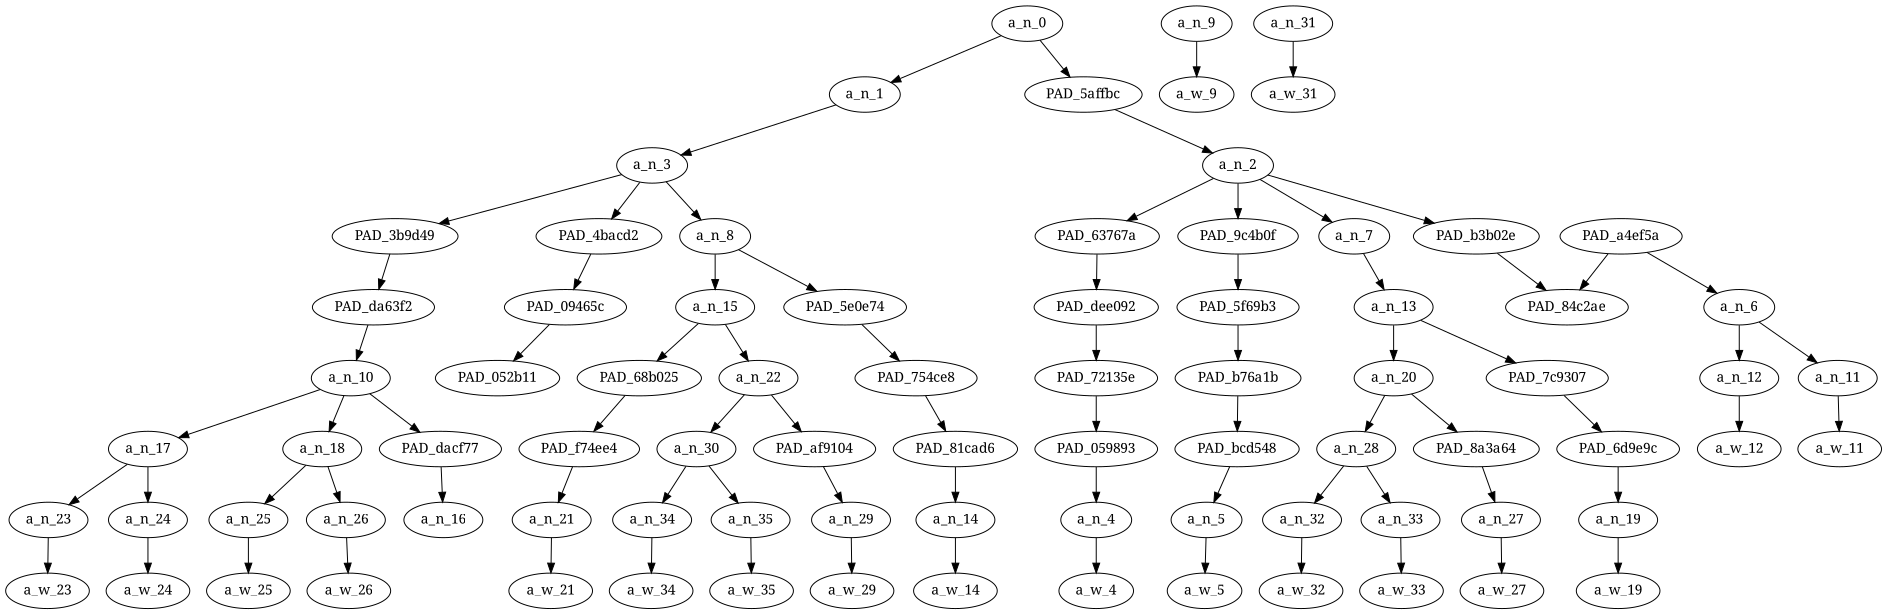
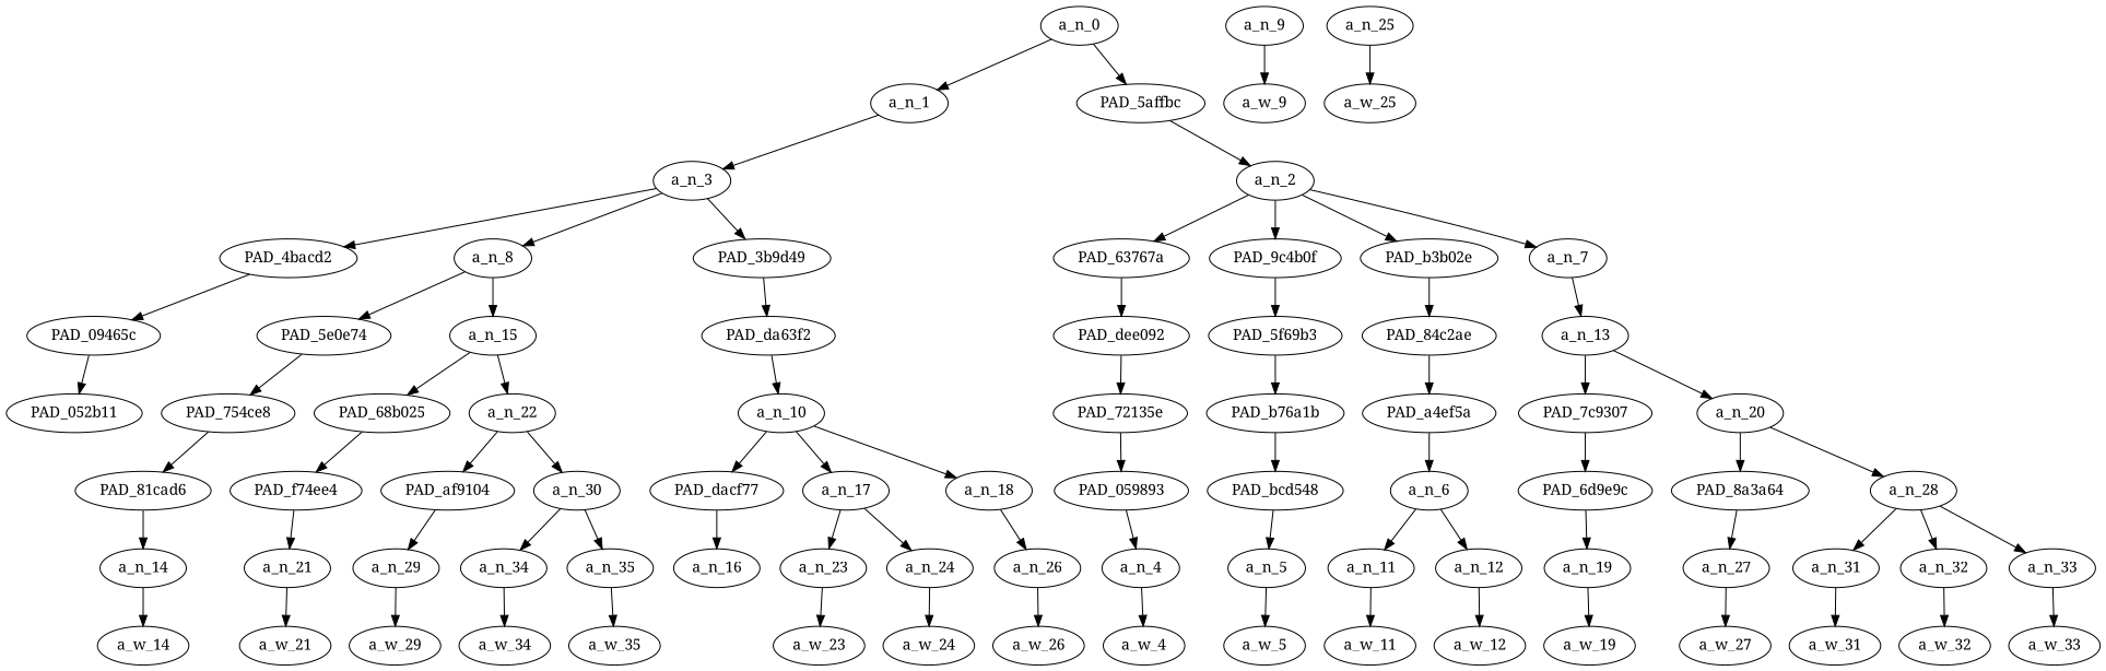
  strict digraph {
    fontname="Noto Serif"
    node [div_dir=1 fontname="Noto Serif" index=0 level=1 text_span="[11]" value=0.03232457]
    edge [fontname="Noto Serif"]
    a_n_0 [div_dir=-1 level=8 text_span="[0, 1, 2, 3, 4, 5, 6, 7, 8, 9, 10, 11, 12, 13, 14, 15, 16, 17, 18, 19]" value=0.99999998]
    a_n_1 [level=7 text_span="[0, 1, 2, 3, 4, 5, 6, 7, 8, 9, 10]" value=0.66310521]
    PAD_5affbc [div_dir=-1 index=1 level=7 text_span="[11, 12, 13, 14, 15, 16, 17, 18, 19]" value=0.33688701]
    a_n_3 [level=6 text_span="[0, 1, 2, 3, 4, 5, 6, 7, 8, 9, 10]" value=0.66307296]
    a_n_2 [div_dir=-1 index=1 level=6 text_span="[11, 12, 13, 14, 15, 16, 17, 18, 19]" value=0.33688701]
    PAD_4bacd2 [index=1 level=5 text_span="[5]" value=0.02678423]
    a_n_8 [level=5 text_span="[0, 1, 2, 3, 4]" value=0.39231377]
    n8 [div_dir=-1 index=2 label=PAD_3b9d49 level=5 text_span="[6, 7, 8, 9, 10]" value=0.24394272]
    PAD_63767a [index=3 level=5]
    PAD_9c4b0f [index=4 level=5 text_span="[12]" value=0.03018156]
    PAD_b3b02e [div_dir=-1 index=5 level=5 text_span="[13, 14]" value=0.12426201]
    a_n_7 [div_dir=-1 index=6 level=5 text_span="[15, 16, 17, 18, 19]" value=0.15006580]
    PAD_09465c [index=2 level=4 text_span="[5]" value=0.02678423]
    PAD_5e0e74 [level=4 text_span="[0]" value=0.15643177]
    a_n_15 [index=1 level=4 text_span="[1, 2, 3, 4]" value=0.23584054]
    PAD_da63f2 [div_dir=-1 index=3 level=4 text_span="[6, 7, 8, 9, 10]" value=0.24394272]
    PAD_052b11 [index=3 level=3 text_span="[5]" value=0.02678423]
    PAD_754ce8 [level=3 text_span="[0]" value=0.15643177]
    PAD_68b025 [index=1 level=3 text_span="[1]" value=0.05146532]
    a_n_22 [div_dir=-1 index=2 level=3 text_span="[2, 3, 4]" value=0.18433531]
    a_n_10 [div_dir=-1 index=4 level=3 text_span="[6, 7, 8, 9, 10]" value=0.24394272]
    a_n_9 [index=5 text_span="[5]" value=0.02678423]
    a_w_9 [div_dir=0 index=5 level=0 text_span="[5]" value=and]
    PAD_81cad6 [level=2 text_span="[0]" value=0.15643177]
    PAD_f74ee4 [index=1 level=2 text_span="[1]" value=0.05146532]
    PAD_af9104 [div_dir=-1 index=2 level=2 text_span="[2]" value=0.02746574]
    a_n_30 [div_dir=-1 index=3 level=2 text_span="[3, 4]" value=0.15686345]
    a_n_14 [text_span="[0]" value=0.15643177]
    a_w_14 [div_dir=0 level=0 text_span="[0]" value=recognising]
    a_n_21 [index=1 text_span="[1]" value=0.05146532]
    a_n_29 [div_dir=-1 index=2 text_span="[2]" value=0.02746574]
    a_n_34 [index=3 text_span="[3]" value=0.10947672]
    a_n_35 [div_dir=-1 index=4 text_span="[4]" value=0.04738158]
    a_w_21 [div_dir=0 index=1 level=0 text_span="[1]" value=jerusalem]
    a_w_29 [div_dir=0 index=2 level=0 text_span="[2]" value=as]
    a_w_34 [div_dir=0 index=3 level=0 text_span="[3]" value=israels]
    a_w_35 [div_dir=0 index=4 level=0 text_span="[4]" value=capital]
    PAD_dacf77 [div_dir=-1 index=5 level=2 text_span="[6]" value=0.06685798]
    a_n_17 [index=6 level=2 text_span="[7, 8]" value=0.10450924]
    a_n_18 [index=7 level=2 text_span="[9, 10]" value=0.07248878]
    a_n_16 [div_dir=-1 index=6 text_span="[6]" value=0.06685798]
    a_n_23 [index=7 text_span="[7]" value=0.03004952]
    a_n_24 [index=8 text_span="[8]" value=0.07441862]
    a_n_25 [div_dir=-1 index=9 text_span="[9]" value=0.02523518]
    a_n_26 [index=10 text_span="[10]" value=0.04718937]
    a_w_23 [div_dir=0 index=7 level=0 text_span="[7]" value=the]
    a_w_24 [div_dir=0 index=8 level=0 text_span="[8]" value=arabs]
    a_w_25 [div_dir=0 index=9 level=0 text_span="[9]" value=to]
    a_w_26 [div_dir=0 index=10 level=0 text_span="[10]" value=jordan]
    PAD_dee092 [index=4 level=4]
    PAD_5f69b3 [index=5 level=4 text_span="[12]" value=0.03018156]
    PAD_84c2ae [div_dir=-1 index=6 level=4 text_span="[13, 14]" value=0.12426201]
    a_n_13 [div_dir=-1 index=7 level=4 text_span="[15, 16, 17, 18, 19]" value=0.14997780]
    PAD_72135e [index=5 level=3]
    PAD_b76a1b [index=6 level=3 text_span="[12]" value=0.03018156]
    PAD_a4ef5a [div_dir=-1 index=7 level=3 text_span="[13, 14]" value=0.12426201]
    PAD_7c9307 [index=8 level=3 text_span="[15]" value=0.02800371]
    a_n_20 [div_dir=-1 index=9 level=3 text_span="[16, 17, 18, 19]" value=0.12188609]
    PAD_059893 [index=8 level=2]
    a_n_4 [index=11]
    a_w_4 [div_dir=0 index=11 level=0 value=is]
    PAD_bcd548 [index=9 level=2 text_span="[12]" value=0.03018156]
    a_n_5 [index=12 text_span="[12]" value=0.03018156]
    a_w_5 [div_dir=0 index=12 level=0 text_span="[12]" value=not]
    a_n_6 [div_dir=-1 index=10 level=2 text_span="[13, 14]" value=0.12426201]
    a_n_11 [div_dir=-1 index=13 text_span="[13]" value=0.05644069]
    a_n_12 [index=14 text_span="[14]" value=0.06768941]
    a_w_11 [div_dir=0 index=13 level=0 text_span="[13]" value=pro]
    a_w_12 [div_dir=0 index=14 level=0 text_span="[14]" value=israel]
    PAD_6d9e9c [index=11 level=2 text_span="[15]" value=0.02800371]
    PAD_8a3a64 [index=12 level=2 text_span="[16]" value=0.02391930]
    a_n_28 [div_dir=-1 index=13 level=2 text_span="[17, 18, 19]" value=0.09786065]
    a_n_19 [index=15 text_span="[15]" value=0.02800371]
    a_n_27 [index=16 text_span="[16]" value=0.02391930]
    a_n_31 [div_dir=-1 index=17 text_span="[17]" value=0.03274064]
    a_n_32 [index=18 text_span="[18]" value=0.02327278]
    a_n_33 [div_dir=-1 index=19 text_span="[19]" value=0.04170502]
    a_w_19 [div_dir=0 index=15 level=0 text_span="[15]" value=it]
    a_w_27 [div_dir=0 index=16 level=0 text_span="[16]" value=is1]
    a_w_31 [div_dir=0 index=17 level=0 text_span="[17]" value=fact]
    a_w_32 [div_dir=0 index=18 level=0 text_span="[18]" value=and1]
    a_w_33 [div_dir=0 index=19 level=0 text_span="[19]" value=truth]
    a_n_0 -> a_n_1
    a_n_0 -> PAD_5affbc
    a_n_1 -> a_n_3
    PAD_5affbc -> a_n_2
    a_n_3 -> PAD_4bacd2
    a_n_3 -> a_n_8
    a_n_3 -> n8
    a_n_2 -> PAD_63767a
    a_n_2 -> PAD_9c4b0f
    a_n_2 -> PAD_b3b02e
    a_n_2 -> a_n_7
    PAD_4bacd2 -> PAD_09465c
    a_n_8 -> PAD_5e0e74
    a_n_8 -> a_n_15
    n8 -> PAD_da63f2
    PAD_63767a -> PAD_dee092
    PAD_9c4b0f -> PAD_5f69b3
    PAD_b3b02e -> PAD_84c2ae
    a_n_7 -> a_n_13
    PAD_09465c -> PAD_052b11
    PAD_5e0e74 -> PAD_754ce8
    a_n_15 -> PAD_68b025
    a_n_15 -> a_n_22
    PAD_da63f2 -> a_n_10
    PAD_754ce8 -> PAD_81cad6
    PAD_68b025 -> PAD_f74ee4
    a_n_22 -> PAD_af9104
    a_n_22 -> a_n_30
    a_n_10 -> PAD_dacf77
    a_n_10 -> a_n_17
    a_n_10 -> a_n_18
    a_n_9 -> a_w_9
    PAD_81cad6 -> a_n_14
    PAD_f74ee4 -> a_n_21
    PAD_af9104 -> a_n_29
    a_n_30 -> a_n_34
    a_n_30 -> a_n_35
    a_n_14 -> a_w_14
    a_n_21 -> a_w_21
    a_n_29 -> a_w_29
    a_n_34 -> a_w_34
    a_n_35 -> a_w_35
    PAD_dacf77 -> a_n_16
    a_n_17 -> a_n_23
    a_n_17 -> a_n_24
-   a_n_18 -> a_n_25
    a_n_18 -> a_n_26
    a_n_23 -> a_w_23
    a_n_24 -> a_w_24
    a_n_25 -> a_w_25
    a_n_26 -> a_w_26
    PAD_dee092 -> PAD_72135e
    PAD_5f69b3 -> PAD_b76a1b
-   PAD_a4ef5a -> PAD_84c2ae
+   PAD_84c2ae -> PAD_a4ef5a
    a_n_13 -> PAD_7c9307
    a_n_13 -> a_n_20
    PAD_72135e -> PAD_059893
    PAD_b76a1b -> PAD_bcd548
    PAD_a4ef5a -> a_n_6
    PAD_7c9307 -> PAD_6d9e9c
    a_n_20 -> PAD_8a3a64
    a_n_20 -> a_n_28
    PAD_059893 -> a_n_4
    a_n_4 -> a_w_4
    PAD_bcd548 -> a_n_5
    a_n_5 -> a_w_5
    a_n_6 -> a_n_11
    a_n_6 -> a_n_12
    a_n_11 -> a_w_11
    a_n_12 -> a_w_12
    PAD_6d9e9c -> a_n_19
    PAD_8a3a64 -> a_n_27
+   a_n_28 -> a_n_31
    a_n_28 -> a_n_32
    a_n_28 -> a_n_33
    a_n_19 -> a_w_19
    a_n_27 -> a_w_27
    a_n_31 -> a_w_31
    a_n_32 -> a_w_32
    a_n_33 -> a_w_33
  }
